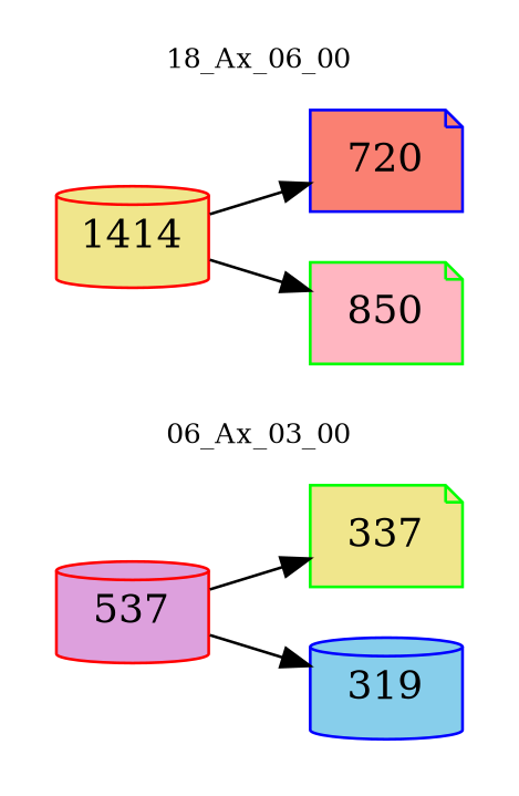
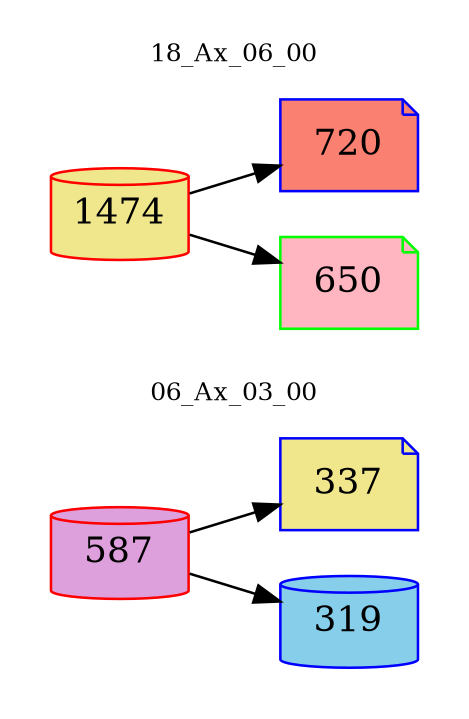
  digraph {
    rankdir=LR
    node [color=red fillcolor=khaki shape=cylinder style=filled]
    edge [color=black]
-   n1 [fillcolor=plum label=537]
+   n1 [fillcolor=plum label=587]
    n2 [color=blue fillcolor=skyblue label=319]
-   n3 [color=green label=337 shape=note]
-   n4 [label=1414]
-   n5 [color=green fillcolor=lightpink label=850 shape=note]
+   n3 [color=blue label=337 shape=note]
+   n4 [label=1474]
+   n5 [color=green fillcolor=lightpink label=650 shape=note]
    n6 [color=blue fillcolor=salmon label=720 shape=note]
    subgraph cluster_1 {
      color=white
      fontsize=10
      label="06_Ax_03_00"
      n1
      n2
      n3
    }
    subgraph cluster_2 {
      color=white
      fontsize=10
      label="18_Ax_06_00"
      n4
      n5
      n6
    }
    n1 -> n2
    n1 -> n3
    n4 -> n5
    n4 -> n6
  }
